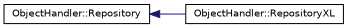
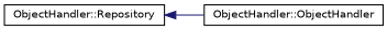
  digraph {
    rankdir=LR
    node [color=black fillcolor=white fontname=Helvetica fontsize=10 shape=record style=filled]
    n1 [height=0.2 label="ObjectHandler::Repository" width=0.4]
-   n2 [height=0.2 label="ObjectHandler::RepositoryXL" width=0.4]
+   n2 [height=0.2 label="ObjectHandler::ObjectHandler" width=0.4]
    n1 -> n2 [color=midnightblue dir=back fontname=Helvetica fontsize=10 labelfontname=Helvetica labelfontsize=10 style=solid]
  }
